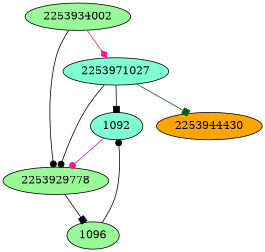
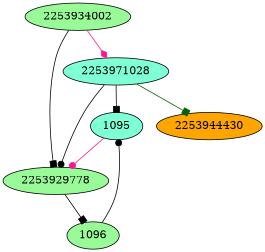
  strict digraph {
    node [fillcolor=palegreen style=filled]
    edge [arrowhead=dot color=black]
-   1095 [fillcolor=aquamarine label=1092]
+   1095 [fillcolor=aquamarine]
    2253929778
    1096
    2253934002
-   2253971028 [fillcolor=aquamarine label=2253971027]
+   2253971028 [fillcolor=aquamarine]
    2253944430 [fillcolor=orange]
    1095 -> 2253929778 [color=deeppink]
    2253929778 -> 1096 [arrowhead=box]
    1096 -> 1095
-   2253934002 -> 2253929778
+   2253934002 -> 2253929778 [arrowhead=box]
    2253934002 -> 2253971028 [arrowhead=diamond color=deeppink]
    2253971028 -> 1095 [arrowhead=box]
    2253971028 -> 2253929778
    2253971028 -> 2253944430 [arrowhead=box color=darkgreen]
  }
